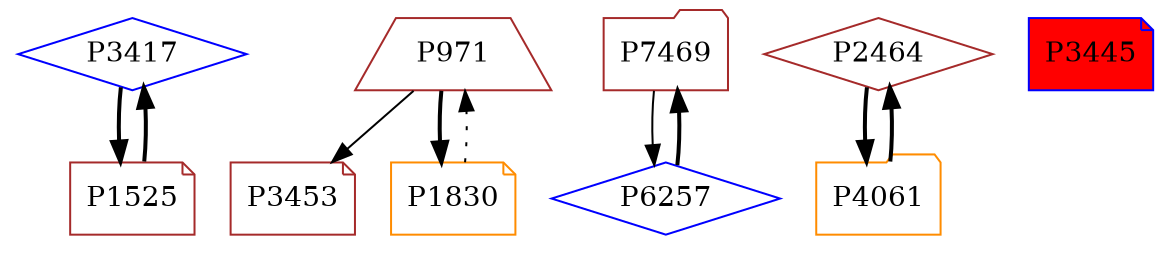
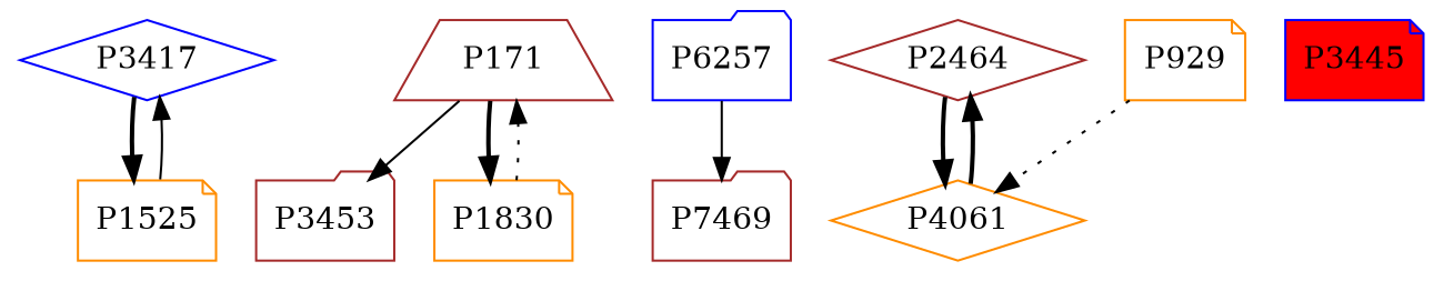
  digraph {
    node [color=darkorange shape=note]
    edge [style=bold]
    n1 [color=blue label=P3417 shape=diamond]
-   P1525 [color=brown]
-   P971 [color=brown shape=trapezium]
-   P3453 [color=brown]
+   P1525
+   P971 [color=brown shape=trapezium label=P171]
+   P3453 [color=brown shape=folder]
    n5 [label=P1830]
    n6 [color=brown label=P7469 shape=folder]
-   P6257 [color=blue shape=diamond]
+   P6257 [color=blue shape=folder]
    n8 [color=brown label=P2464 shape=diamond]
-   P4061 [shape=folder]
+   P4061 [shape=diamond]
+   P929
    P3445 [color=blue fillcolor=red style=filled]
    n1 -> P1525
-   P1525 -> n1
+   P1525 -> n1 [style=solid]
    P971 -> P3453 [style=solid]
    P971 -> n5
    n5 -> P971 [style=dotted]
-   n6 -> P6257 [style=solid]
-   P6257 -> n6
+   P6257 -> n6 [style=solid]
    n8 -> P4061
    P4061 -> n8
+   P929 -> P4061 [style=dotted]
  }
